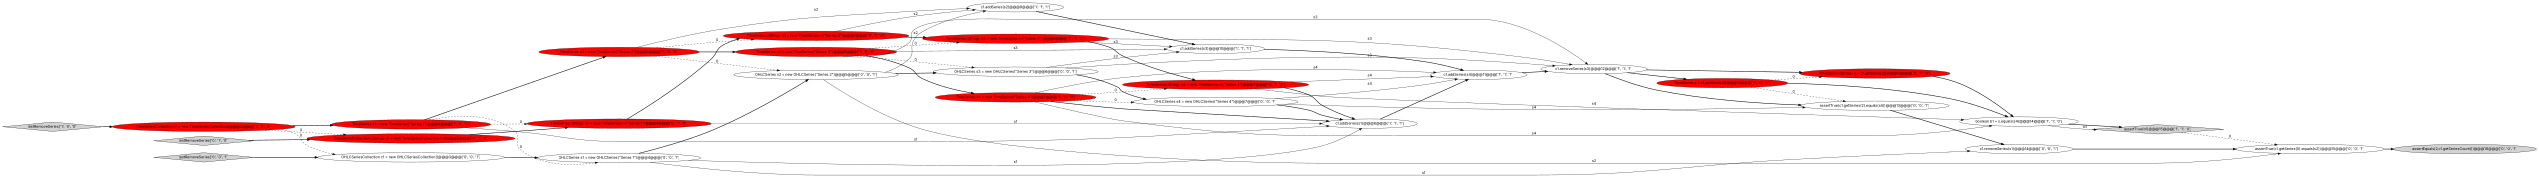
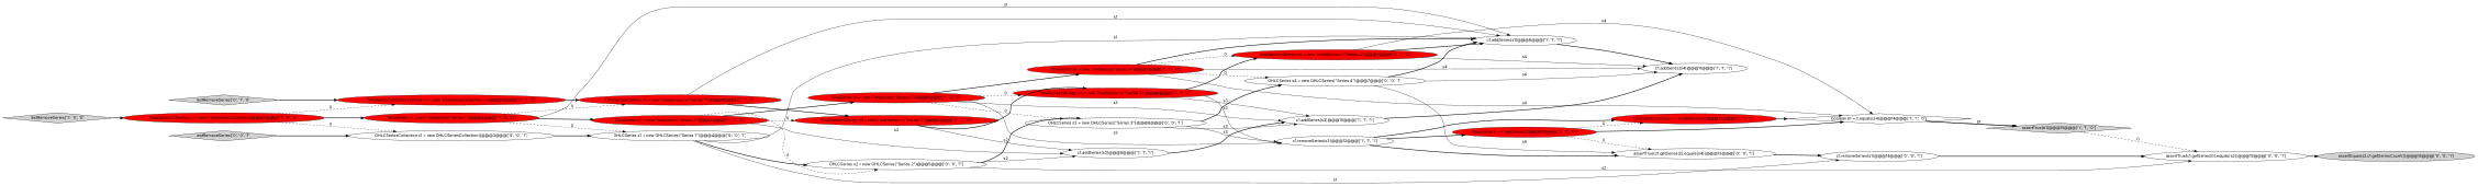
  digraph {
    fontname=Inter
    rankdir=LR
    node [fillcolor=white fontname=Inter shape=ellipse style=filled]
    edge [fontname=Inter style=bold]
    n1 [label="c1.addSeries(s4)@@@11@@@['1', '1', '1']"]
    n2 [label="c1.removeSeries(s3)@@@12@@@['1', '1', '1']"]
    n3 [fillcolor=red label="TimeSeries s = c1.getSeries(2)@@@13@@@['1', '0', '0']"]
    n4 [fillcolor=red label="TimeSeries<String> s = c1.getSeries(2)@@@13@@@['0', '1', '0']"]
    n5 [label="assertTrue(c1.getSeries(2).equals(s4))@@@13@@@['0', '0', '1']"]
    n6 [label="OHLCSeries s2 = new OHLCSeries(\"Series 2\")@@@5@@@['0', '0', '1']"]
    n7 [label="c1.addSeries(s2)@@@9@@@['1', '1', '1']"]
    n8 [label="OHLCSeries s3 = new OHLCSeries(\"Series 3\")@@@6@@@['0', '0', '1']"]
    n9 [label="assertTrue(c1.getSeries(0).equals(s2))@@@15@@@['0', '0', '1']"]
    n10 [label="c1.addSeries(s3)@@@10@@@['1', '1', '1']"]
    n11 [label="OHLCSeries s4 = new OHLCSeries(\"Series 4\")@@@7@@@['0', '0', '1']"]
    n12 [fillcolor=lightgray label="assertEquals(2,c1.getSeriesCount())@@@16@@@['0', '0', '1']"]
-   n13 [label="boolean b1 = s.equals(s4)@@@14@@@['1', '1', '0']"]
+   n13 [label="boolean b1 = s.equals(s4)@@@14@@@['1', '1', '0']" shape=diamond]
    n14 [label="c1.removeSeries(s1)@@@14@@@['0', '0', '1']"]
    n15 [fillcolor=lightgray label="assertTrue(b1)@@@15@@@['1', '1', '0']" shape=diamond]
    n16 [label="OHLCSeries s1 = new OHLCSeries(\"Series 1\")@@@4@@@['0', '0', '1']"]
    n17 [label="c1.addSeries(s1)@@@8@@@['1', '1', '1']"]
    n18 [fillcolor=lightgray label="testRemoveSeries['0', '1', '0']" shape=diamond]
    n19 [fillcolor=red label="TimeSeriesCollection<String> c1 = new TimeSeriesCollection<>()@@@3@@@['0', '1', '0']"]
    n20 [fillcolor=red label="TimeSeries<String> s1 = new TimeSeries<>(\"Series 1\")@@@4@@@['0', '1', '0']"]
    n21 [label="OHLCSeriesCollection c1 = new OHLCSeriesCollection()@@@3@@@['0', '0', '1']"]
    n22 [fillcolor=red label="TimeSeries<String> s2 = new TimeSeries<>(\"Series 2\")@@@5@@@['0', '1', '0']"]
    n23 [fillcolor=red label="TimeSeries<String> s3 = new TimeSeries<>(\"Series 3\")@@@6@@@['0', '1', '0']"]
    n24 [fillcolor=red label="TimeSeries<String> s4 = new TimeSeries<>(\"Series 4\")@@@7@@@['0', '1', '0']"]
    n25 [fillcolor=red label="TimeSeriesCollection c1 = new TimeSeriesCollection()@@@3@@@['1', '0', '0']"]
    n26 [fillcolor=red label="TimeSeries s1 = new TimeSeries(\"Series 1\")@@@4@@@['1', '0', '0']"]
    n27 [fillcolor=red label="TimeSeries s2 = new TimeSeries(\"Series 2\")@@@5@@@['1', '0', '0']"]
    n28 [fillcolor=lightgray label="testRemoveSeries['1', '0', '0']" shape=diamond]
    n29 [fillcolor=red label="TimeSeries s3 = new TimeSeries(\"Series 3\")@@@6@@@['1', '0', '0']"]
    n30 [fillcolor=red label="TimeSeries s4 = new TimeSeries(\"Series 4\")@@@7@@@['1', '0', '0']"]
    n31 [fillcolor=lightgray label="testRemoveSeries['0', '0', '1']" shape=diamond]
-   n1 -> n2
    n2 -> n3
    n2 -> n4
    n2 -> n5
    n3 -> n4 [label=0 style=dashed]
    n3 -> n5 [label=0 style=dashed]
    n3 -> n13
    n4 -> n13
    n5 -> n14
    n6 -> n7 [label=s2 style=solid]
    n6 -> n8
    n6 -> n9 [label=s2 style=solid]
    n7 -> n10
    n8 -> n2 [label=s3 style=solid]
    n8 -> n10 [label=s3 style=solid]
    n8 -> n11
    n9 -> n12
    n10 -> n1
    n11 -> n1 [label=s4 style=solid]
    n11 -> n5 [label=s4 style=solid]
    n11 -> n17
    n13 -> n15 [label=b1 style=solid]
    n13 -> n15
    n14 -> n9
    n15 -> n9 [label=0 style=dashed]
    n16 -> n6
    n16 -> n14 [label=s1 style=solid]
    n16 -> n17 [label=s1 style=solid]
    n17 -> n1
    n18 -> n19
    n19 -> n20
    n20 -> n17 [label=s1 style=solid]
    n20 -> n22
    n21 -> n16
    n22 -> n7 [label=s2 style=solid]
    n22 -> n23
    n23 -> n2 [label=s3 style=solid]
    n23 -> n10 [label=s3 style=solid]
    n23 -> n24
    n24 -> n1 [label=s4 style=solid]
    n24 -> n13 [label=s4 style=solid]
    n24 -> n17
    n25 -> n19 [label=0 style=dashed]
    n25 -> n21 [label=0 style=dashed]
    n25 -> n26
    n26 -> n16 [label=0 style=dashed]
    n26 -> n17 [label=s1 style=solid]
    n26 -> n20 [label=0 style=dashed]
    n26 -> n27
    n27 -> n6 [label=0 style=dashed]
    n27 -> n7 [label=s2 style=solid]
    n27 -> n22 [label=0 style=dashed]
    n27 -> n29
    n28 -> n25
    n29 -> n2 [label=s3 style=solid]
    n29 -> n8 [label=0 style=dashed]
    n29 -> n10 [label=s3 style=solid]
    n29 -> n23 [label=0 style=dashed]
    n29 -> n30
    n30 -> n1 [label=s4 style=solid]
    n30 -> n11 [label=0 style=dashed]
    n30 -> n13 [label=s4 style=solid]
    n30 -> n17
    n30 -> n24 [label=0 style=dashed]
    n31 -> n21
  }
